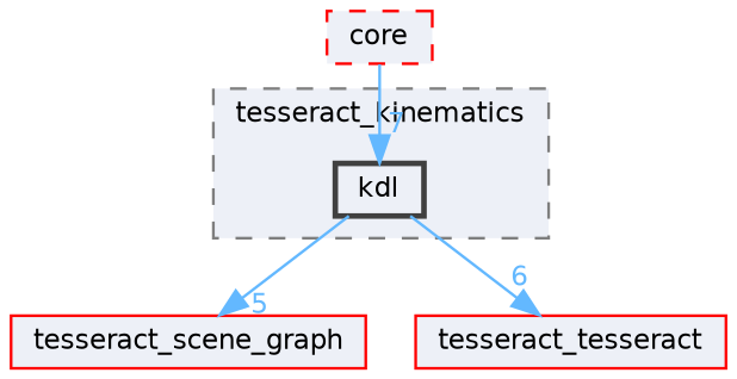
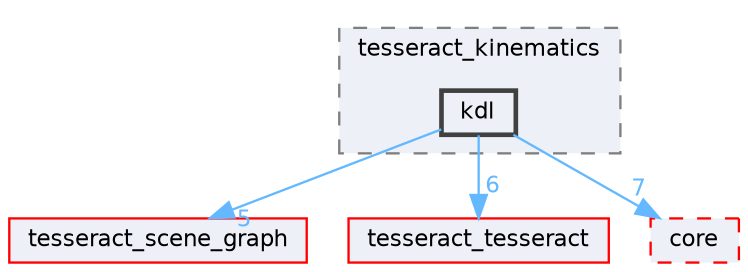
  digraph {
    compound=true
    node [color=red fillcolor="#edf0f7" fontname=Helvetica fontsize=10 shape=box style=filled]
    edge [color=steelblue1 fontcolor=steelblue1 fontname=Helvetica fontsize=10 labeldistance=1.5 labelfontname=Helvetica labelfontsize=10]
    n1 [color=grey25 height=0.2 label=kdl style="filled,bold" width=0.4]
    n2 [height=0.2 label=tesseract_scene_graph width=0.4]
    n3 [height=0.2 label=tesseract_tesseract width=0.4]
    n4 [height=0.2 label=core style="filled,dashed" width=0.4]
    subgraph cluster_1 {
      bgcolor="#edf0f7"
      fontname=Helvetica
      fontsize=10
      label=tesseract_kinematics
      pencolor=grey50
      style="filled,dashed"
      n1
    }
    n1 -> n2 [headlabel=5]
    n1 -> n3 [headlabel=6]
-   n4 -> n1 [headlabel=7]
+   n1 -> n4 [headlabel=7]
  }
